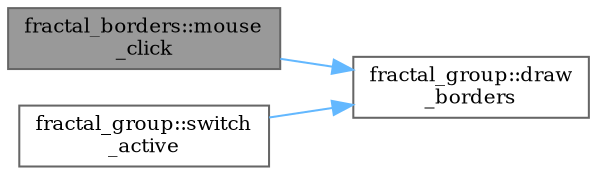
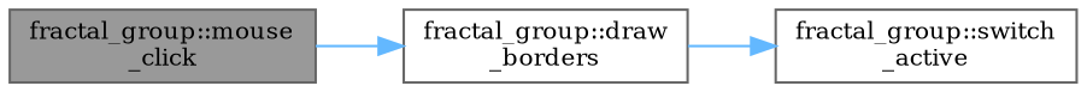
  digraph {
    fontname="DejaVu Serif"
    rankdir=LR
    node [color=grey40 fillcolor=white fontname="DejaVu Serif" fontsize=10 shape=box style=filled]
    edge [color=steelblue1 fontname="DejaVu Serif" fontsize=10 labelfontname=Helvetica labelfontsize=10 style=solid]
-   n1 [color=gray40 fillcolor=grey60 fontcolor=black height=0.2 label="fractal_borders::mouse\l_click" width=0.4]
+   n1 [color=gray40 fillcolor=grey60 fontcolor=black height=0.2 label="fractal_group::mouse\l_click" width=0.4]
    n2 [height=0.2 label="fractal_group::draw\l_borders" width=0.4]
    n3 [height=0.2 label="fractal_group::switch\l_active" width=0.4]
    n1 -> n2
-   n3 -> n2
+   n2 -> n3
  }
